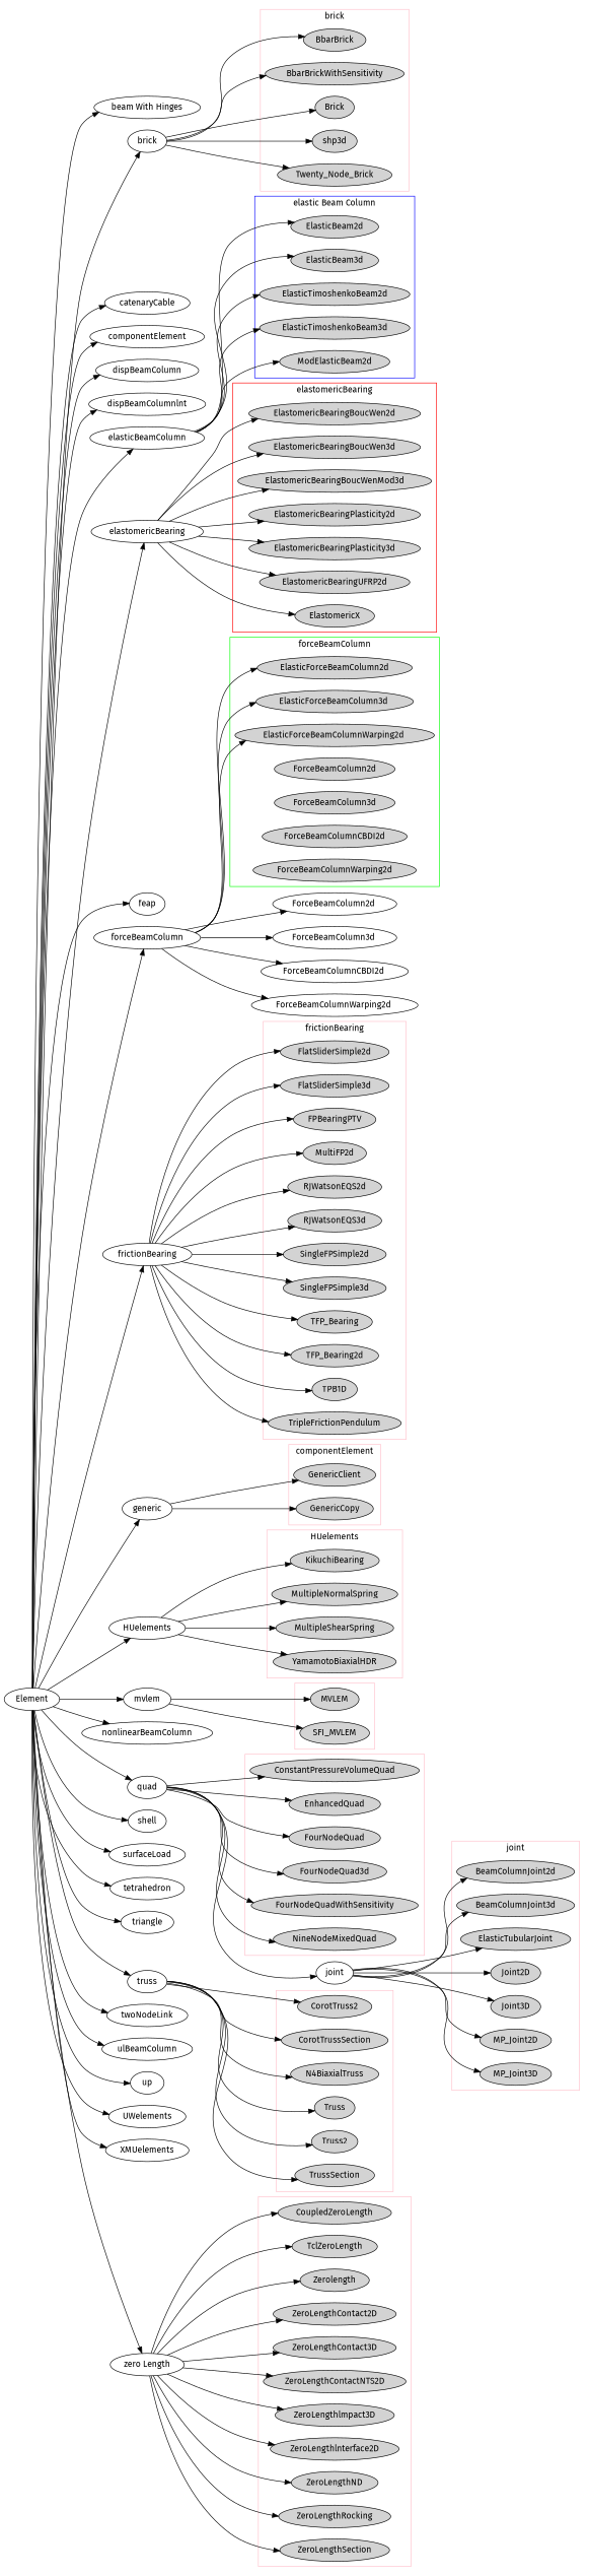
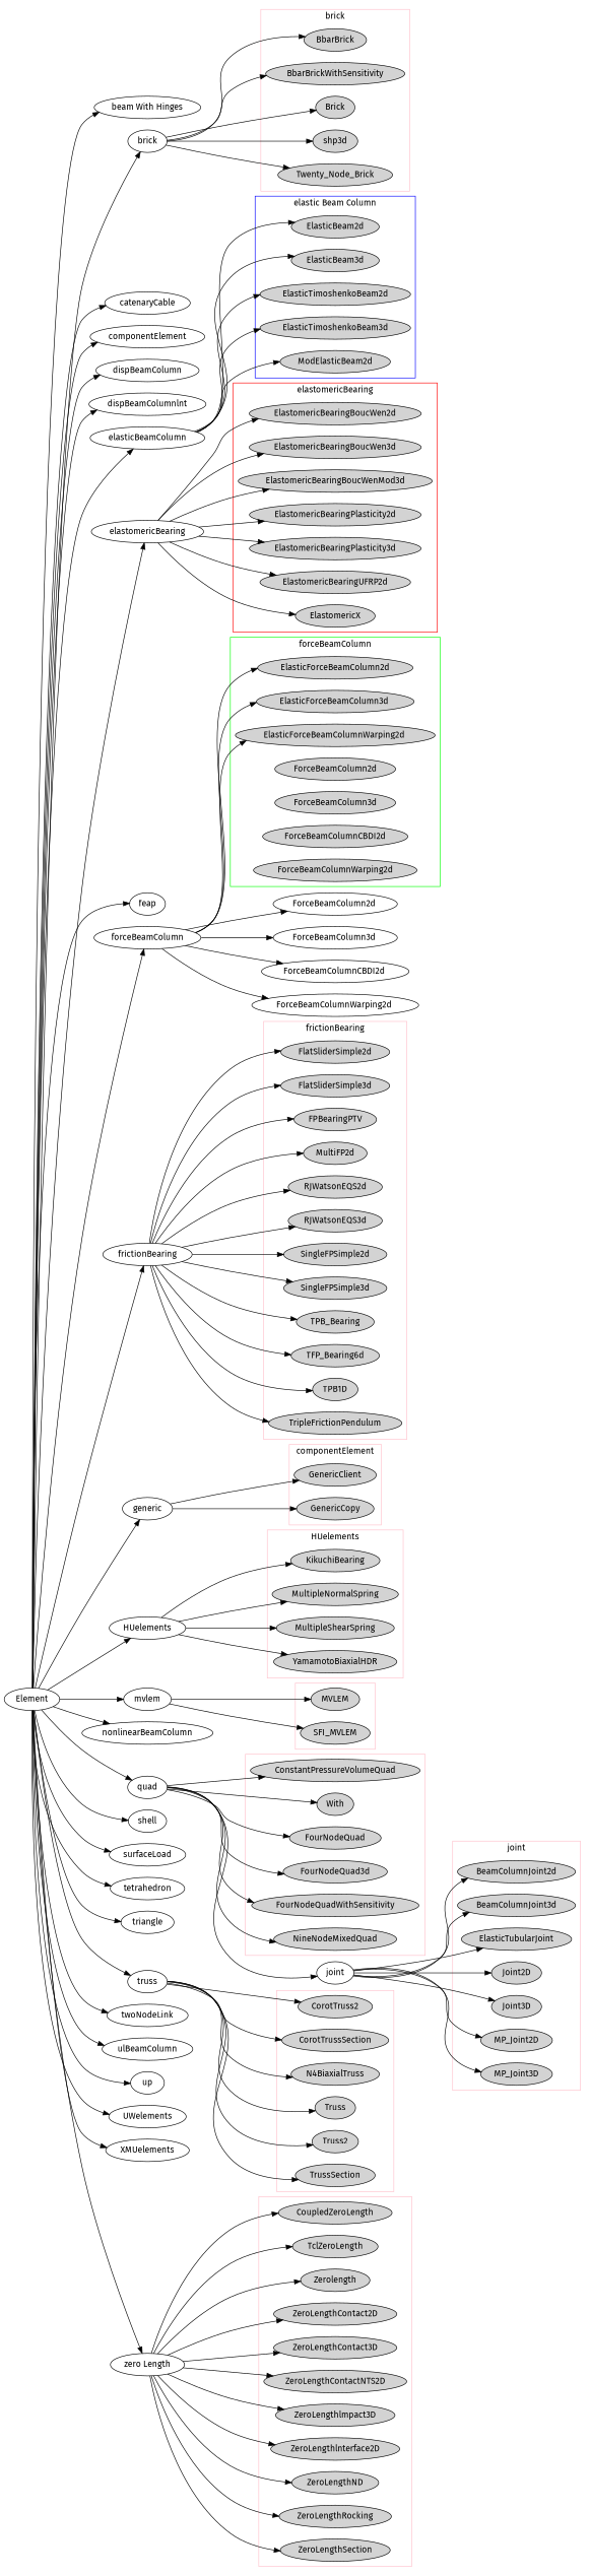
  digraph {
    fontname="Fira Sans"
    rankdir=LR
    node [fontname="Fira Sans" style=filled]
    edge [fontname="Fira Sans"]
    ElastomericBearingBoucWen2d
    ElastomericBearingBoucWen3d
    ElastomericBearingBoucWenMod3d
    ElastomericBearingPlasticity2d
    ElastomericBearingPlasticity3d
    ElastomericBearingUFRP2d
    ElastomericX
    ElasticBeam2d
    ElasticBeam3d
    ElasticTimoshenkoBeam2d
    ElasticTimoshenkoBeam3d
    ModElasticBeam2d
    ElasticForceBeamColumn2d
    "ElasticForceBeamColumn3d "
    "ElasticForceBeamColumnWarping2d "
    ForceBeamColumn2d
    ForceBeamColumn3d
    ForceBeamColumnCBDI2d
    ForceBeamColumnWarping2d
    FlatSliderSimple2d
    FlatSliderSimple3d
    FPBearingPTV
    MultiFP2d
    RJWatsonEQS2d
    RJWatsonEQS3d
    SingleFPSimple2d
    SingleFPSimple3d
-   TFP_Bearing
-   TFP_Bearing2d
+   TFP_Bearing [label=TPB_Bearing]
+   TFP_Bearing2d [label=TFP_Bearing6d]
    TPB1D
    TripleFrictionPendulum
    GenericClient
    GenericCopy
    KikuchiBearing
    MultipleNormalSpring
    MultipleShearSpring
    YamamotoBiaxialHDR
    BeamColumnJoint2d
    BeamColumnJoint3d
    ElasticTubularJoint
    Joint2D
    Joint3D
    MP_Joint2D
    MP_Joint3D
    MVLEM
    SFI_MVLEM
    BbarBrick
    BbarBrickWithSensitivity
    Brick
    shp3d
    Twenty_Node_Brick
    ConstantPressureVolumeQuad
-   EnhancedQuad
+   EnhancedQuad [label=With]
    FourNodeQuad
    FourNodeQuad3d
    FourNodeQuadWithSensitivity
    NineNodeMixedQuad
    CorotTruss2
    CorotTrussSection
    N4BiaxialTruss
    Truss
    Truss2
    TrussSection
    CoupledZeroLength
    TclZeroLength
    Zerolength
    ZeroLengthContact2D
    ZeroLengthContact3D
    ZeroLengthContactNTS2D
    ZeroLengthlmpact3D
    ZeroLengthlnterface2D
    ZeroLengthND
    ZeroLengthRocking
    ZeroLengthSection
    Element [style=""]
    "beam With Hinges" [style=""]
    brick [style=""]
    catenaryCable [style=""]
    componentElement [style=""]
    dispBeamColumn [style=""]
    dispBeamColumnlnt [style=""]
    elasticBeamColumn [style=""]
    elastomericBearing [style=""]
    feap [style=""]
    forceBeamColumn [style=""]
    frictionBearing [style=""]
    generic [style=""]
    HUelements [style=""]
    mvlem [style=""]
    nonlinearBeamColumn [style=""]
    quad [style=""]
    shell [style=""]
    surfaceLoad [style=""]
    tetrahedron [style=""]
    triangle [style=""]
    truss [style=""]
    twoNodeLink [style=""]
    ulBeamColumn [style=""]
    up [style=""]
    UWelements [style=""]
    XMUelements [style=""]
    "zero Length" [style=""]
    "ForceBeamColumn2d " [style=""]
    "ForceBeamColumn3d " [style=""]
    "ForceBeamColumnCBDI2d " [style=""]
    "ForceBeamColumnWarping2d " [style=""]
    joint [style=""]
    subgraph cluster_1 {
      color=red
      label=elastomericBearing
      ElastomericBearingBoucWen2d
      ElastomericBearingBoucWen3d
      ElastomericBearingBoucWenMod3d
      ElastomericBearingPlasticity2d
      ElastomericBearingPlasticity3d
      ElastomericBearingUFRP2d
      ElastomericX
    }
    subgraph cluster_2 {
      color=blue
      label="elastic Beam Column"
      ElasticBeam2d
      ElasticBeam3d
      ElasticTimoshenkoBeam2d
      ElasticTimoshenkoBeam3d
      ModElasticBeam2d
    }
    subgraph cluster_3 {
      color=green
      label=forceBeamColumn
      ElasticForceBeamColumn2d
      "ElasticForceBeamColumn3d "
      "ElasticForceBeamColumnWarping2d "
      ForceBeamColumn2d
      ForceBeamColumn3d
      ForceBeamColumnCBDI2d
      ForceBeamColumnWarping2d
    }
    subgraph cluster_4 {
      color=pink
      label=frictionBearing
      FlatSliderSimple2d
      FlatSliderSimple3d
      FPBearingPTV
      MultiFP2d
      RJWatsonEQS2d
      RJWatsonEQS3d
      SingleFPSimple2d
      SingleFPSimple3d
      TFP_Bearing
      TFP_Bearing2d
      TPB1D
      TripleFrictionPendulum
    }
    subgraph cluster_5 {
      color=pink
      label=componentElement
      GenericClient
      GenericCopy
    }
    subgraph cluster_6 {
      color=pink
      label=HUelements
      KikuchiBearing
      MultipleNormalSpring
      MultipleShearSpring
      YamamotoBiaxialHDR
    }
    subgraph cluster_7 {
      color=pink
      label=joint
      BeamColumnJoint2d
      BeamColumnJoint3d
      ElasticTubularJoint
      Joint2D
      Joint3D
      MP_Joint2D
      MP_Joint3D
    }
    subgraph cluster_8 {
      color=pink
      MVLEM
      SFI_MVLEM
    }
    subgraph cluster_9 {
      color=pink
      label=brick
      BbarBrick
      BbarBrickWithSensitivity
      Brick
      shp3d
      Twenty_Node_Brick
    }
    subgraph cluster_10 {
      color=pink
      ConstantPressureVolumeQuad
      EnhancedQuad
      FourNodeQuad
      FourNodeQuad3d
      FourNodeQuadWithSensitivity
      NineNodeMixedQuad
    }
    subgraph cluster_11 {
      color=pink
      CorotTruss2
      CorotTrussSection
      N4BiaxialTruss
      Truss
      Truss2
      TrussSection
    }
    subgraph cluster_12 {
      color=pink
      CoupledZeroLength
      TclZeroLength
      Zerolength
      ZeroLengthContact2D
      ZeroLengthContact3D
      ZeroLengthContactNTS2D
      ZeroLengthlmpact3D
      ZeroLengthlnterface2D
      ZeroLengthND
      ZeroLengthRocking
      ZeroLengthSection
    }
    Element -> "beam With Hinges"
    Element -> brick
    Element -> catenaryCable
    Element -> componentElement
    Element -> dispBeamColumn
    Element -> dispBeamColumnlnt
    Element -> elasticBeamColumn
    Element -> elastomericBearing
    Element -> feap
    Element -> forceBeamColumn
    Element -> frictionBearing
    Element -> generic
    Element -> HUelements
    Element -> mvlem
    Element -> nonlinearBeamColumn
    Element -> quad
    Element -> shell
    Element -> surfaceLoad
    Element -> tetrahedron
    Element -> triangle
    Element -> truss
    Element -> twoNodeLink
    Element -> ulBeamColumn
    Element -> up
    Element -> UWelements
    Element -> XMUelements
    Element -> "zero Length"
    brick -> BbarBrick
    brick -> BbarBrickWithSensitivity
    brick -> Brick
    brick -> shp3d
    brick -> Twenty_Node_Brick
    elasticBeamColumn -> ElasticBeam2d
    elasticBeamColumn -> ElasticBeam3d
    elasticBeamColumn -> ElasticTimoshenkoBeam2d
    elasticBeamColumn -> ElasticTimoshenkoBeam3d
    elasticBeamColumn -> ModElasticBeam2d
    elastomericBearing -> ElastomericBearingBoucWen2d
    elastomericBearing -> ElastomericBearingBoucWen3d
    elastomericBearing -> ElastomericBearingBoucWenMod3d
    elastomericBearing -> ElastomericBearingPlasticity2d
    elastomericBearing -> ElastomericBearingPlasticity3d
    elastomericBearing -> ElastomericBearingUFRP2d
    elastomericBearing -> ElastomericX
    forceBeamColumn -> ElasticForceBeamColumn2d
    forceBeamColumn -> "ElasticForceBeamColumn3d "
    forceBeamColumn -> "ElasticForceBeamColumnWarping2d "
    forceBeamColumn -> "ForceBeamColumn2d "
    forceBeamColumn -> "ForceBeamColumn3d "
    forceBeamColumn -> "ForceBeamColumnCBDI2d "
    forceBeamColumn -> "ForceBeamColumnWarping2d "
    frictionBearing -> FlatSliderSimple2d
    frictionBearing -> FlatSliderSimple3d
    frictionBearing -> FPBearingPTV
    frictionBearing -> MultiFP2d
    frictionBearing -> RJWatsonEQS2d
    frictionBearing -> RJWatsonEQS3d
    frictionBearing -> SingleFPSimple2d
    frictionBearing -> SingleFPSimple3d
    frictionBearing -> TFP_Bearing
    frictionBearing -> TFP_Bearing2d
    frictionBearing -> TPB1D
    frictionBearing -> TripleFrictionPendulum
    generic -> GenericClient
    generic -> GenericCopy
    HUelements -> KikuchiBearing
    HUelements -> MultipleNormalSpring
    HUelements -> MultipleShearSpring
    HUelements -> YamamotoBiaxialHDR
    mvlem -> MVLEM
    mvlem -> SFI_MVLEM
    quad -> ConstantPressureVolumeQuad
    quad -> EnhancedQuad
    quad -> FourNodeQuad
    quad -> FourNodeQuad3d
    quad -> FourNodeQuadWithSensitivity
    quad -> NineNodeMixedQuad
    quad -> joint
    truss -> CorotTruss2
    truss -> CorotTrussSection
    truss -> N4BiaxialTruss
    truss -> Truss
    truss -> Truss2
    truss -> TrussSection
    "zero Length" -> CoupledZeroLength
    "zero Length" -> TclZeroLength
    "zero Length" -> Zerolength
    "zero Length" -> ZeroLengthContact2D
    "zero Length" -> ZeroLengthContact3D
    "zero Length" -> ZeroLengthContactNTS2D
    "zero Length" -> ZeroLengthlmpact3D
    "zero Length" -> ZeroLengthlnterface2D
    "zero Length" -> ZeroLengthND
    "zero Length" -> ZeroLengthRocking
    "zero Length" -> ZeroLengthSection
    joint -> BeamColumnJoint2d
    joint -> BeamColumnJoint3d
    joint -> ElasticTubularJoint
    joint -> Joint2D
    joint -> Joint3D
    joint -> MP_Joint2D
    joint -> MP_Joint3D
  }
